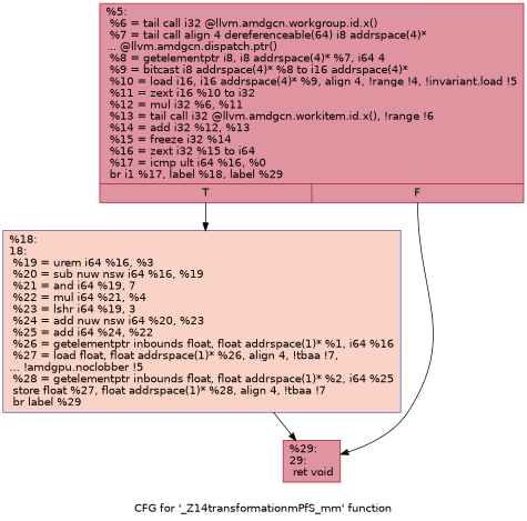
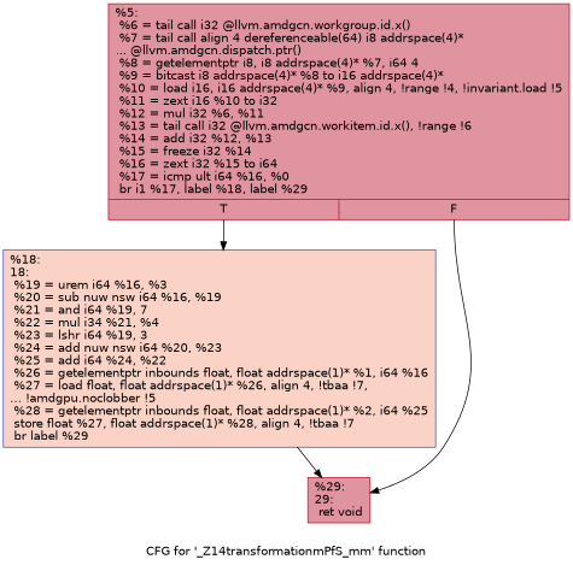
  digraph {
    label="CFG for '_Z14transformationmPfS_mm' function"
    fontname="DejaVu Sans"
    node [color="#b70d28ff" fillcolor="#b70d2870" shape=record style=filled fontname="DejaVu Sans"]
    edge [fontname="DejaVu Sans"]
    n1 [label="{%5:\l  %6 = tail call i32 @llvm.amdgcn.workgroup.id.x()\l  %7 = tail call align 4 dereferenceable(64) i8 addrspace(4)*\l... @llvm.amdgcn.dispatch.ptr()\l  %8 = getelementptr i8, i8 addrspace(4)* %7, i64 4\l  %9 = bitcast i8 addrspace(4)* %8 to i16 addrspace(4)*\l  %10 = load i16, i16 addrspace(4)* %9, align 4, !range !4, !invariant.load !5\l  %11 = zext i16 %10 to i32\l  %12 = mul i32 %6, %11\l  %13 = tail call i32 @llvm.amdgcn.workitem.id.x(), !range !6\l  %14 = add i32 %12, %13\l  %15 = freeze i32 %14\l  %16 = zext i32 %15 to i64\l  %17 = icmp ult i64 %16, %0\l  br i1 %17, label %18, label %29\l|{<s0>T|<s1>F}}"]
-   n2 [color="#3d50c3ff" fillcolor="#f59c7d70" label="{%18:\l18:                                               \l  %19 = urem i64 %16, %3\l  %20 = sub nuw nsw i64 %16, %19\l  %21 = and i64 %19, 7\l  %22 = mul i64 %21, %4\l  %23 = lshr i64 %19, 3\l  %24 = add nuw nsw i64 %20, %23\l  %25 = add i64 %24, %22\l  %26 = getelementptr inbounds float, float addrspace(1)* %1, i64 %16\l  %27 = load float, float addrspace(1)* %26, align 4, !tbaa !7,\l... !amdgpu.noclobber !5\l  %28 = getelementptr inbounds float, float addrspace(1)* %2, i64 %25\l  store float %27, float addrspace(1)* %28, align 4, !tbaa !7\l  br label %29\l}"]
+   n2 [color="#3d50c3ff" fillcolor="#f59c7d70" label="{%18:\l18:                                               \l  %19 = urem i64 %16, %3\l  %20 = sub nuw nsw i64 %16, %19\l  %21 = and i64 %19, 7\l  %22 = mul i34 %21, %4\l  %23 = lshr i64 %19, 3\l  %24 = add nuw nsw i64 %20, %23\l  %25 = add i64 %24, %22\l  %26 = getelementptr inbounds float, float addrspace(1)* %1, i64 %16\l  %27 = load float, float addrspace(1)* %26, align 4, !tbaa !7,\l... !amdgpu.noclobber !5\l  %28 = getelementptr inbounds float, float addrspace(1)* %2, i64 %25\l  store float %27, float addrspace(1)* %28, align 4, !tbaa !7\l  br label %29\l}"]
    n3 [label="{%29:\l29:                                               \l  ret void\l}"]
    n1 -> n2 [tailport=s0]
    n1 -> n3 [tailport=s1]
    n2 -> n3
  }
